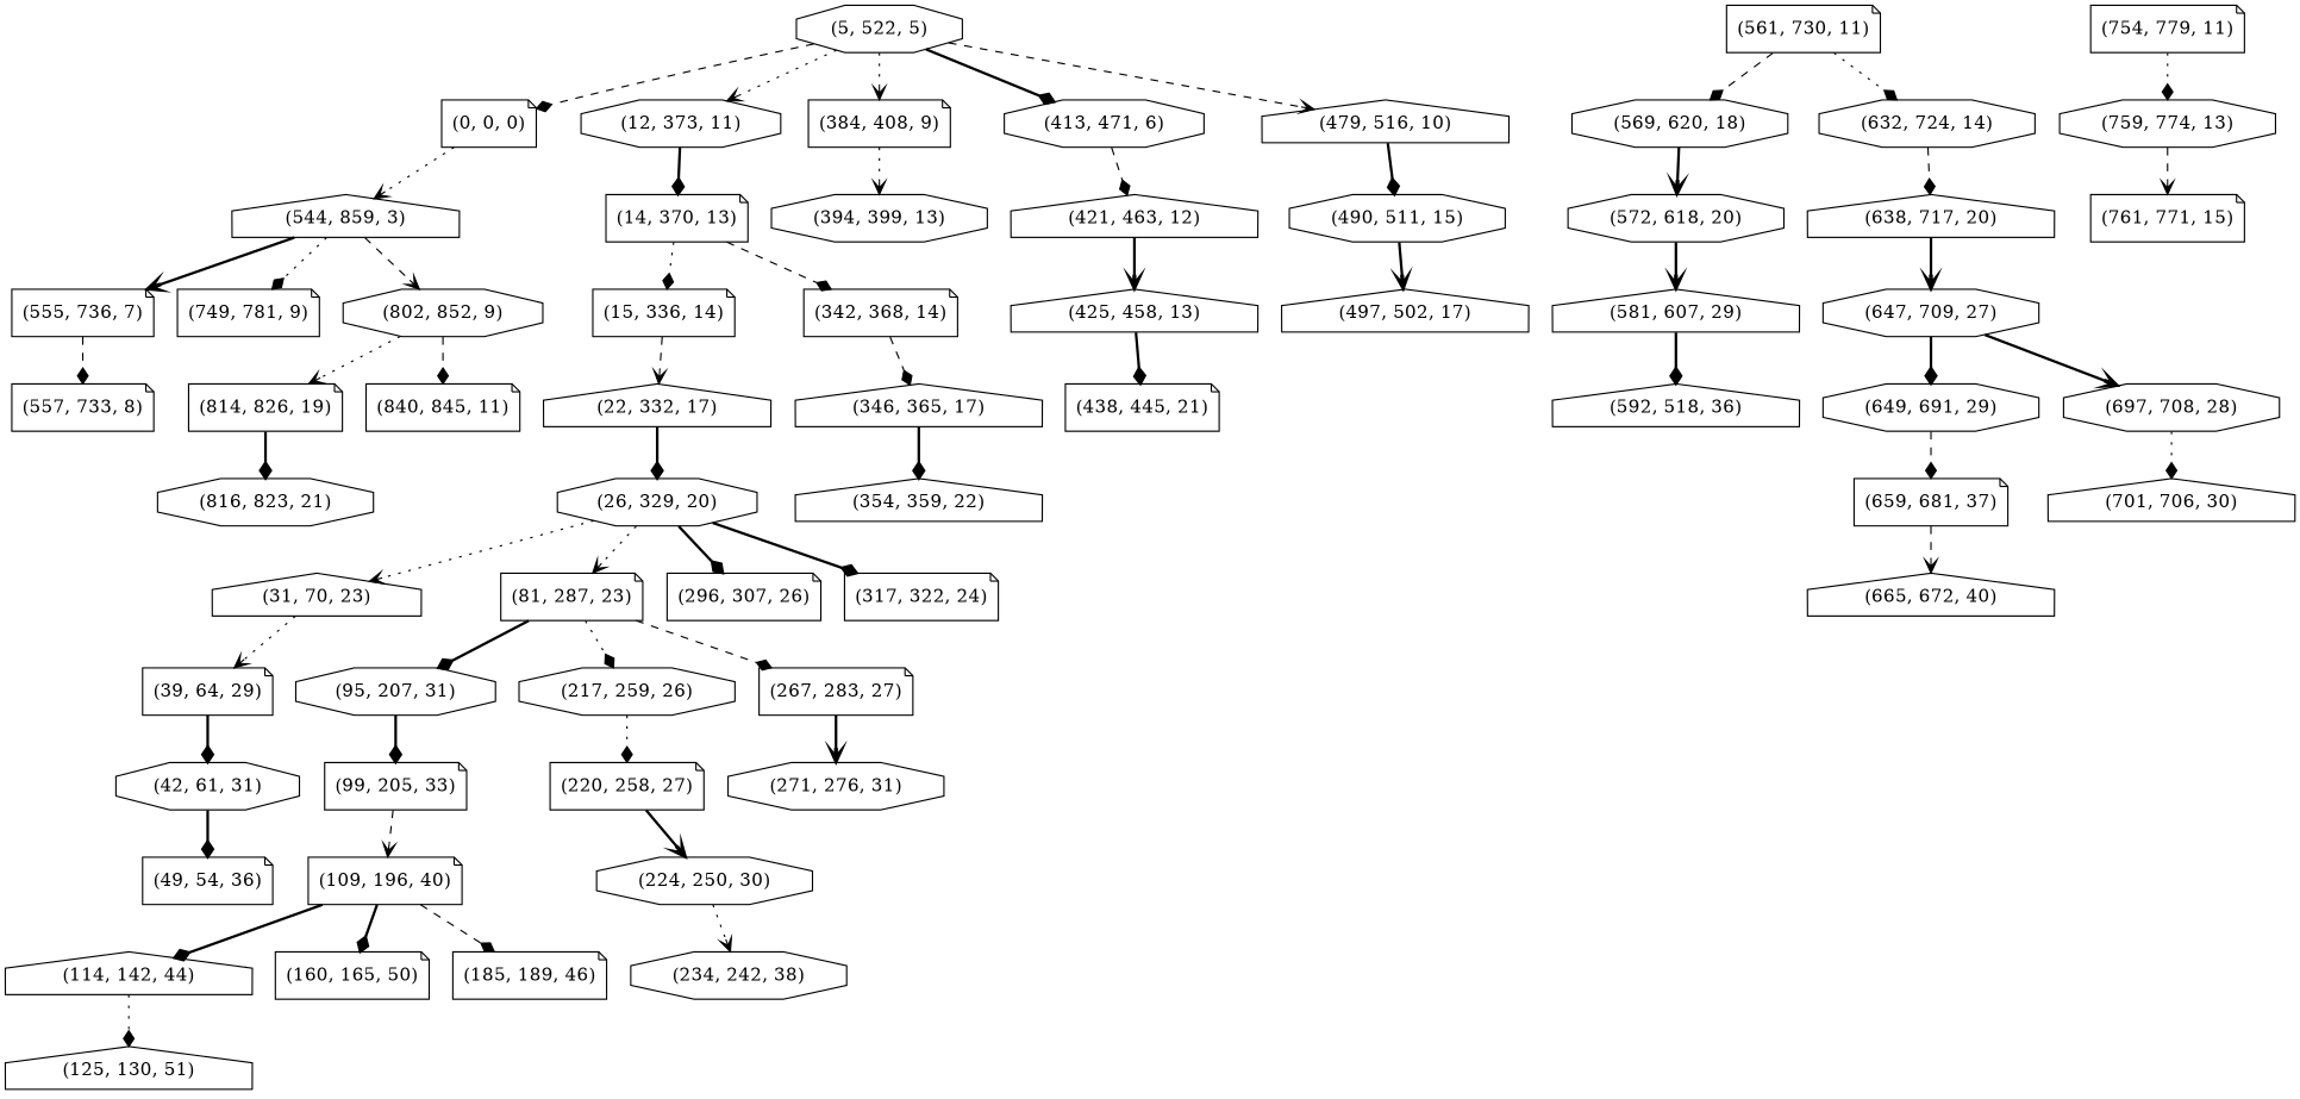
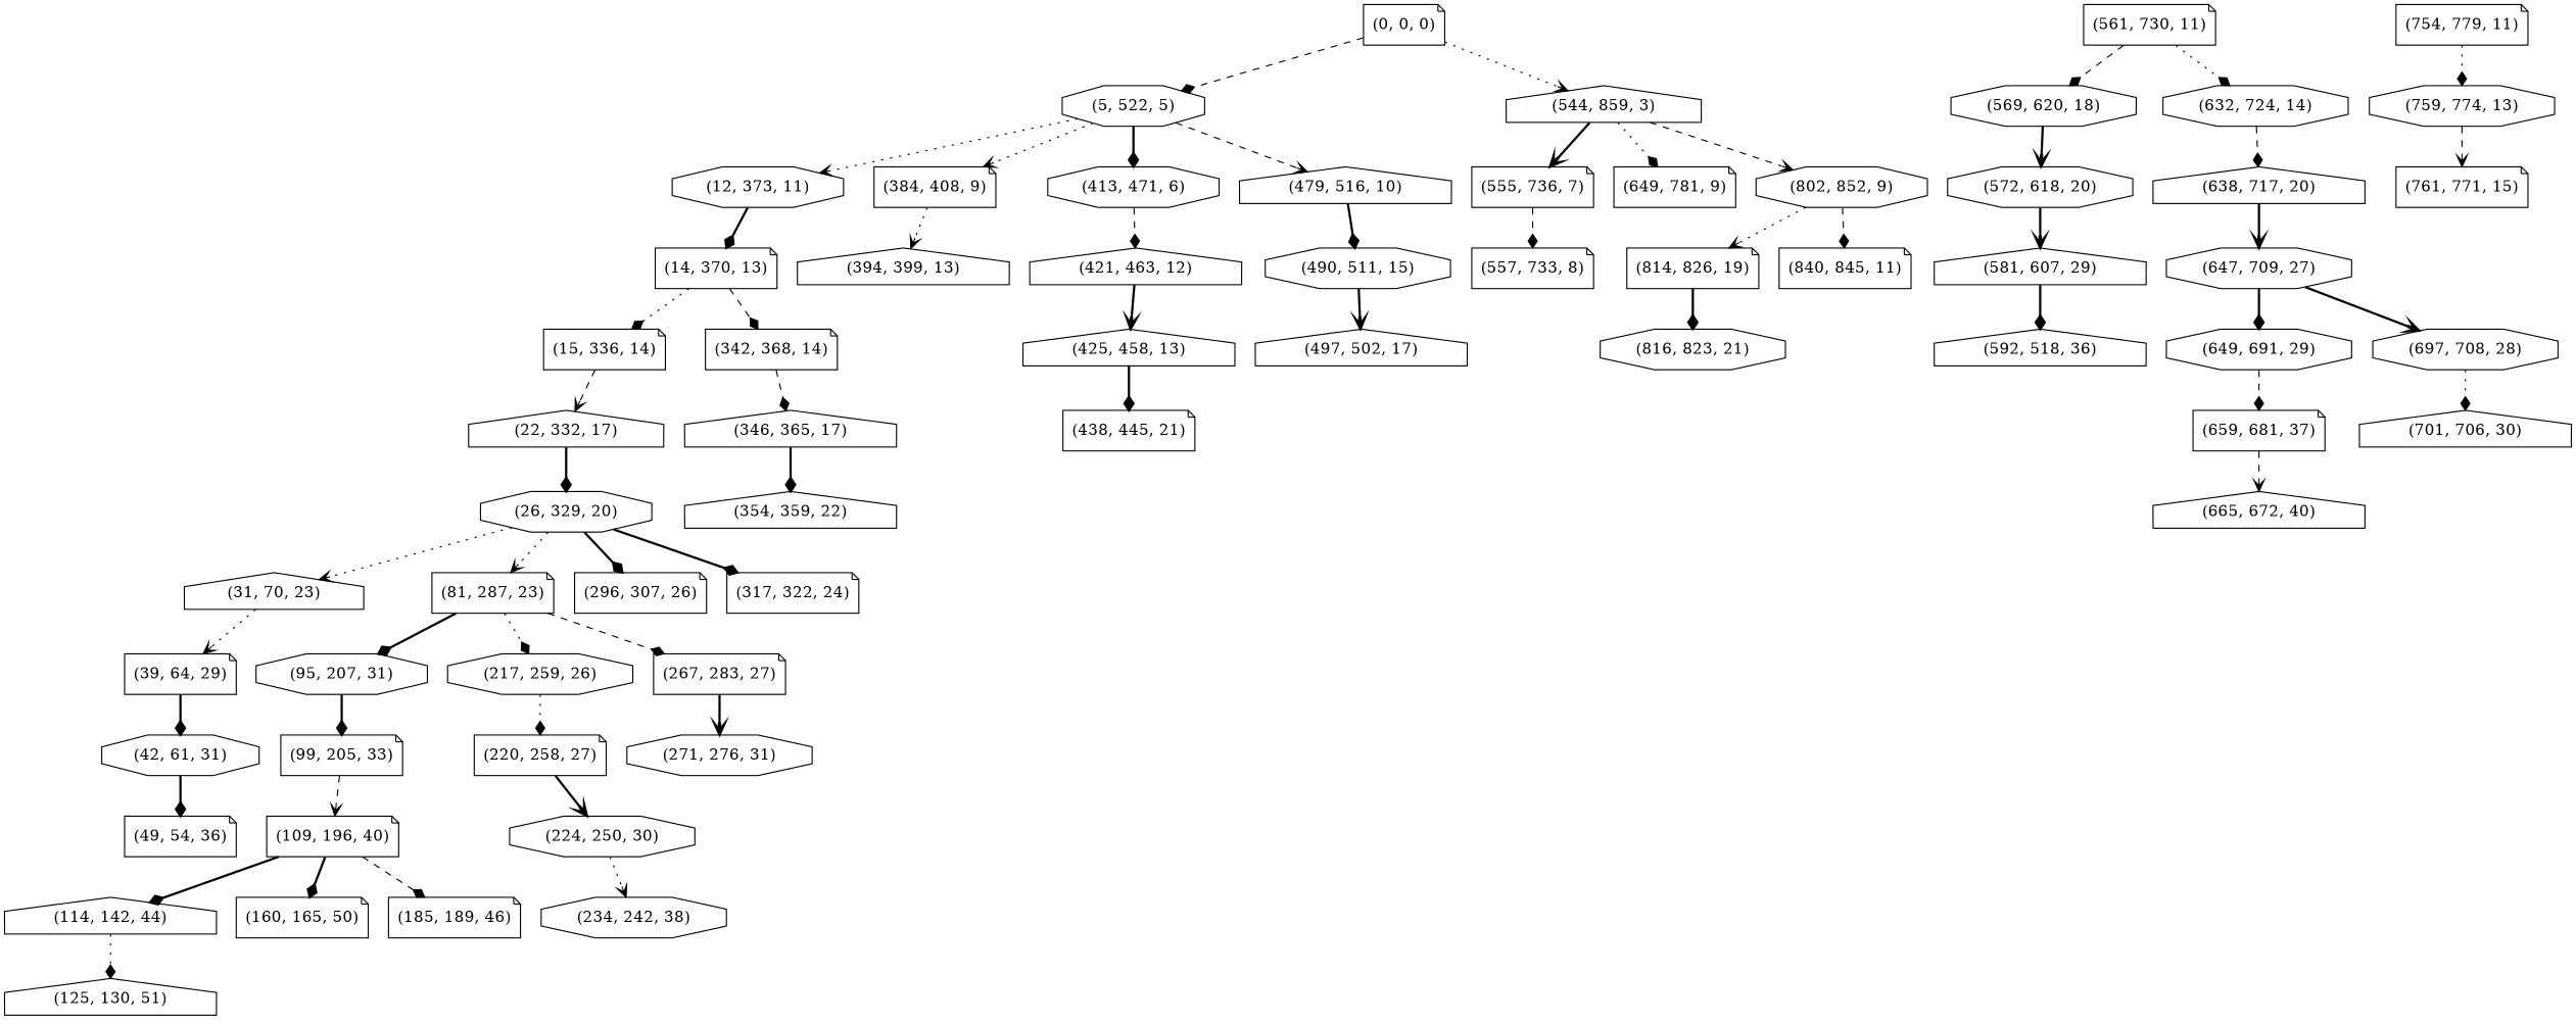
  digraph {
    node [shape=note]
    edge [arrowhead=diamond style=bold]
    "(5, 522, 5)" [shape=octagon]
    "(0, 0, 0)"
    "(544, 859, 3)" [shape=house]
    "(12, 373, 11)" [shape=octagon]
    "(384, 408, 9)"
    "(413, 471, 6)" [shape=octagon]
    "(479, 516, 10)" [shape=house]
    "(555, 736, 7)"
-   "(749, 781, 9)"
+   "(749, 781, 9)" [label="(649, 781, 9)"]
    "(802, 852, 9)" [shape=octagon]
    "(14, 370, 13)"
-   "(394, 399, 13)" [shape=octagon]
+   "(394, 399, 13)" [shape=house]
    "(421, 463, 12)" [shape=house]
    "(490, 511, 15)" [shape=octagon]
    "(15, 336, 14)"
    "(342, 368, 14)"
    "(22, 332, 17)" [shape=house]
    "(346, 365, 17)" [shape=house]
    "(26, 329, 20)" [shape=octagon]
    "(31, 70, 23)" [shape=house]
    "(81, 287, 23)"
    "(296, 307, 26)"
    "(317, 322, 24)"
    "(39, 64, 29)"
    "(95, 207, 31)" [shape=octagon]
    "(217, 259, 26)" [shape=octagon]
    "(267, 283, 27)"
    "(42, 61, 31)" [shape=octagon]
    "(49, 54, 36)"
    "(99, 205, 33)"
    "(220, 258, 27)"
    "(271, 276, 31)" [shape=octagon]
    "(109, 196, 40)"
    "(114, 142, 44)" [shape=house]
    "(160, 165, 50)"
    "(185, 189, 46)"
    "(125, 130, 51)" [shape=house]
    "(224, 250, 30)" [shape=octagon]
    "(234, 242, 38)" [shape=octagon]
    "(354, 359, 22)" [shape=house]
    "(425, 458, 13)" [shape=house]
    "(438, 445, 21)"
    "(497, 502, 17)" [shape=house]
    "(557, 733, 8)"
    "(814, 826, 19)"
    "(840, 845, 11)"
    "(569, 620, 18)" [shape=octagon]
    "(561, 730, 11)"
    "(632, 724, 14)" [shape=octagon]
    "(572, 618, 20)" [shape=octagon]
    "(638, 717, 20)" [shape=house]
    "(581, 607, 29)" [shape=house]
    n53 [label="(592, 518, 36)" shape=house]
    "(647, 709, 27)" [shape=octagon]
    "(649, 691, 29)" [shape=octagon]
    "(697, 708, 28)" [shape=octagon]
    "(659, 681, 37)"
    "(701, 706, 30)" [shape=house]
    "(665, 672, 40)" [shape=house]
    "(759, 774, 13)" [shape=octagon]
    "(754, 779, 11)"
    "(761, 771, 15)"
    "(816, 823, 21)" [shape=octagon]
    "(5, 522, 5)" -> "(12, 373, 11)" [arrowhead=vee style=dotted]
    "(5, 522, 5)" -> "(384, 408, 9)" [arrowhead=vee style=dotted]
    "(5, 522, 5)" -> "(413, 471, 6)"
    "(5, 522, 5)" -> "(479, 516, 10)" [arrowhead=vee style=dashed]
-   "(5, 522, 5)" -> "(0, 0, 0)" [style=dashed]
+   "(0, 0, 0)" -> "(5, 522, 5)" [style=dashed]
    "(0, 0, 0)" -> "(544, 859, 3)" [arrowhead=vee style=dotted]
    "(544, 859, 3)" -> "(555, 736, 7)" [arrowhead=vee]
    "(544, 859, 3)" -> "(749, 781, 9)" [style=dotted]
    "(544, 859, 3)" -> "(802, 852, 9)" [arrowhead=vee style=dashed]
    "(12, 373, 11)" -> "(14, 370, 13)"
    "(384, 408, 9)" -> "(394, 399, 13)" [arrowhead=vee style=dotted]
    "(413, 471, 6)" -> "(421, 463, 12)" [style=dashed]
    "(479, 516, 10)" -> "(490, 511, 15)"
    "(555, 736, 7)" -> "(557, 733, 8)" [style=dashed]
    "(802, 852, 9)" -> "(814, 826, 19)" [arrowhead=vee style=dotted]
    "(802, 852, 9)" -> "(840, 845, 11)" [style=dashed]
    "(14, 370, 13)" -> "(15, 336, 14)" [style=dotted]
    "(14, 370, 13)" -> "(342, 368, 14)" [style=dashed]
    "(421, 463, 12)" -> "(425, 458, 13)" [arrowhead=vee]
    "(490, 511, 15)" -> "(497, 502, 17)" [arrowhead=vee]
    "(15, 336, 14)" -> "(22, 332, 17)" [arrowhead=vee style=dashed]
    "(342, 368, 14)" -> "(346, 365, 17)" [style=dashed]
    "(22, 332, 17)" -> "(26, 329, 20)"
    "(346, 365, 17)" -> "(354, 359, 22)"
    "(26, 329, 20)" -> "(31, 70, 23)" [arrowhead=vee style=dotted]
    "(26, 329, 20)" -> "(81, 287, 23)" [arrowhead=vee style=dotted]
    "(26, 329, 20)" -> "(296, 307, 26)"
    "(26, 329, 20)" -> "(317, 322, 24)"
    "(31, 70, 23)" -> "(39, 64, 29)" [arrowhead=vee style=dotted]
    "(81, 287, 23)" -> "(95, 207, 31)"
    "(81, 287, 23)" -> "(217, 259, 26)" [style=dotted]
    "(81, 287, 23)" -> "(267, 283, 27)" [style=dashed]
    "(39, 64, 29)" -> "(42, 61, 31)"
    "(95, 207, 31)" -> "(99, 205, 33)"
    "(217, 259, 26)" -> "(220, 258, 27)" [style=dotted]
    "(267, 283, 27)" -> "(271, 276, 31)" [arrowhead=vee]
    "(42, 61, 31)" -> "(49, 54, 36)"
    "(99, 205, 33)" -> "(109, 196, 40)" [arrowhead=vee style=dashed]
    "(220, 258, 27)" -> "(224, 250, 30)" [arrowhead=vee]
    "(109, 196, 40)" -> "(114, 142, 44)"
    "(109, 196, 40)" -> "(160, 165, 50)"
    "(109, 196, 40)" -> "(185, 189, 46)" [style=dashed]
    "(114, 142, 44)" -> "(125, 130, 51)" [style=dotted]
    "(224, 250, 30)" -> "(234, 242, 38)" [arrowhead=vee style=dotted]
    "(425, 458, 13)" -> "(438, 445, 21)"
    "(814, 826, 19)" -> "(816, 823, 21)"
    "(569, 620, 18)" -> "(572, 618, 20)" [arrowhead=vee]
    "(561, 730, 11)" -> "(569, 620, 18)" [style=dashed]
    "(561, 730, 11)" -> "(632, 724, 14)" [style=dotted]
    "(632, 724, 14)" -> "(638, 717, 20)" [style=dashed]
    "(572, 618, 20)" -> "(581, 607, 29)" [arrowhead=vee]
    "(638, 717, 20)" -> "(647, 709, 27)" [arrowhead=vee]
    "(581, 607, 29)" -> n53
    "(647, 709, 27)" -> "(649, 691, 29)"
    "(647, 709, 27)" -> "(697, 708, 28)" [arrowhead=vee]
    "(649, 691, 29)" -> "(659, 681, 37)" [style=dashed]
    "(697, 708, 28)" -> "(701, 706, 30)" [style=dotted]
    "(659, 681, 37)" -> "(665, 672, 40)" [arrowhead=vee style=dashed]
    "(759, 774, 13)" -> "(761, 771, 15)" [arrowhead=vee style=dashed]
    "(754, 779, 11)" -> "(759, 774, 13)" [style=dotted]
  }
